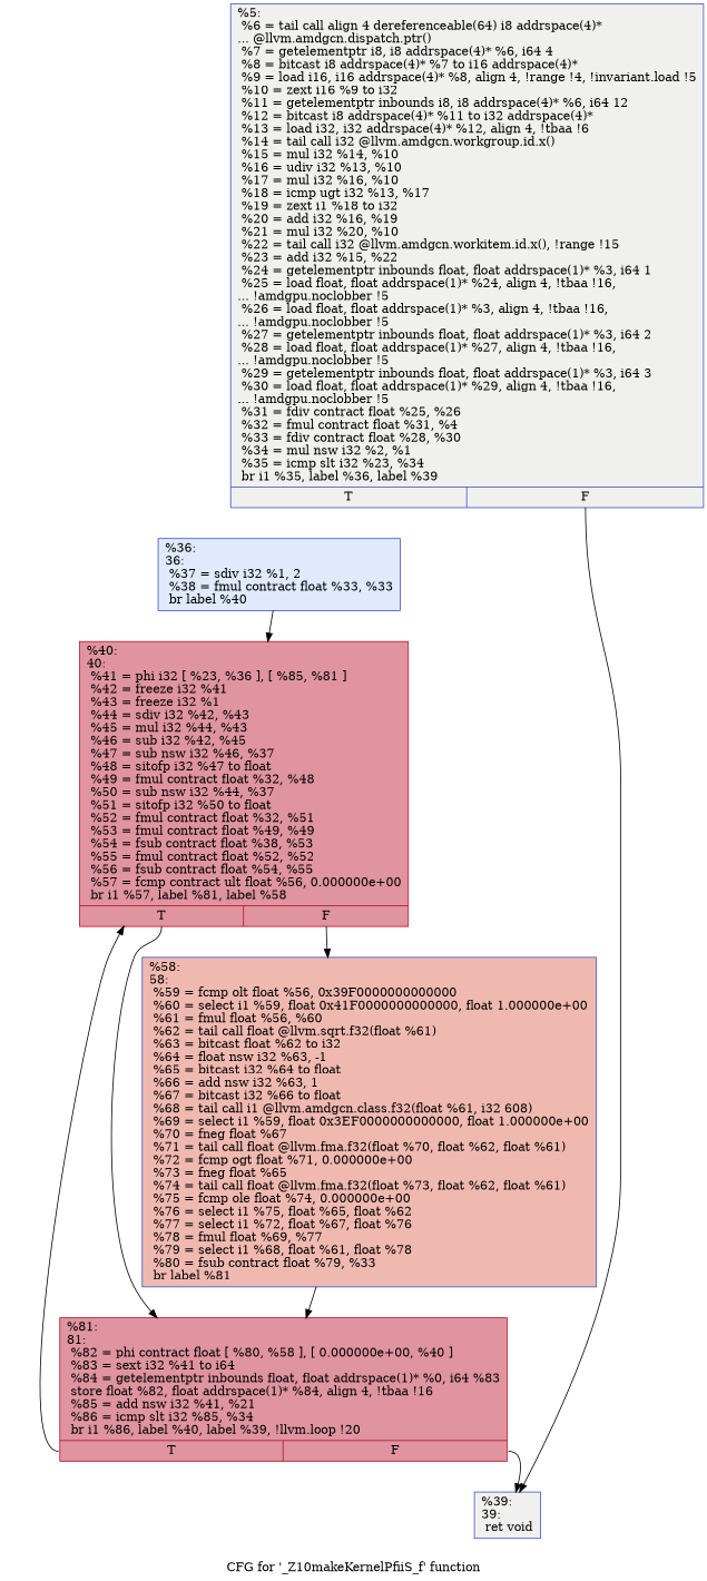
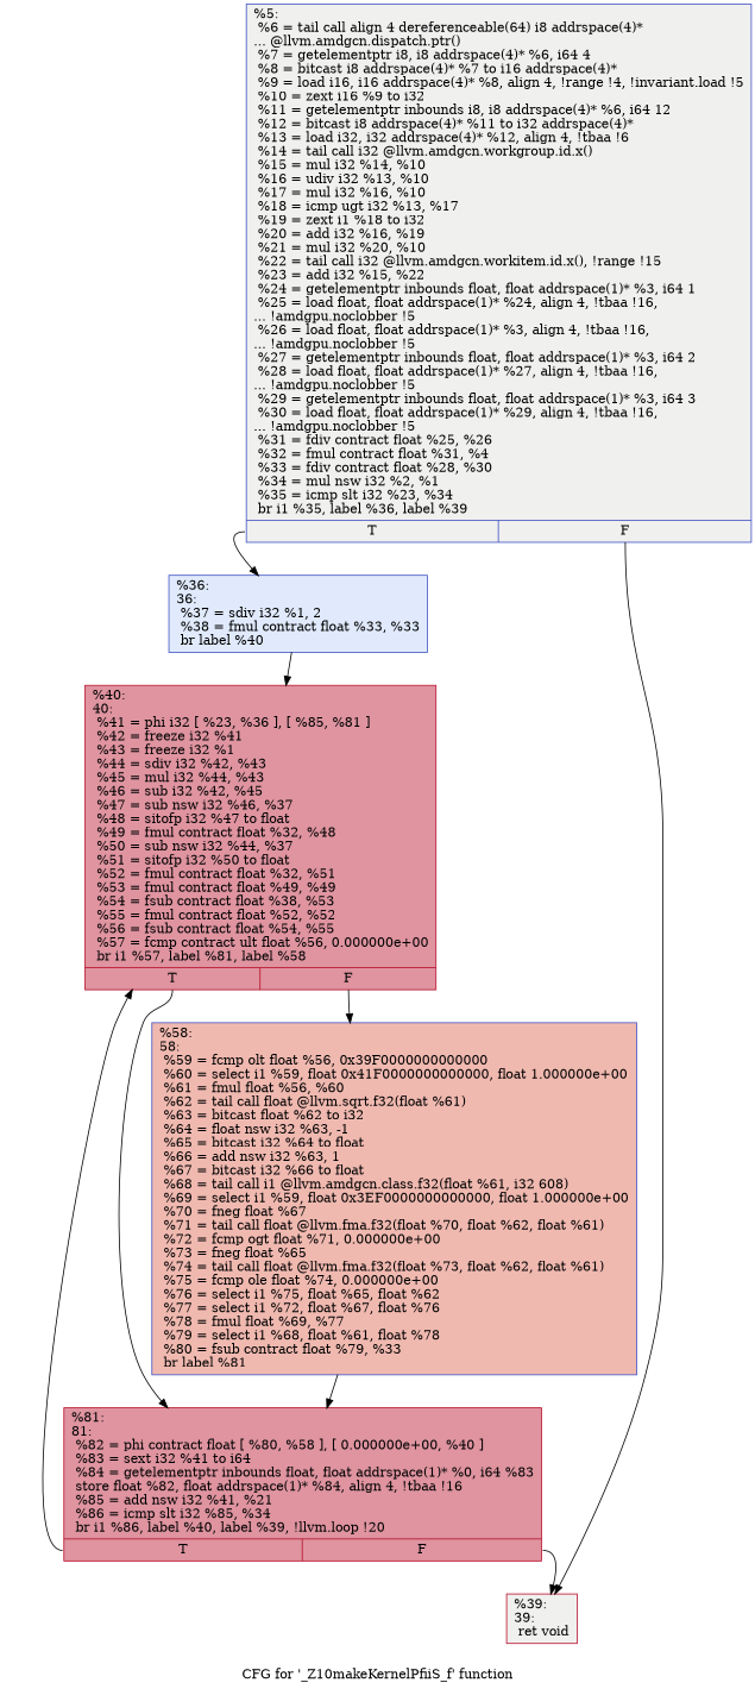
  digraph {
    label="CFG for '_Z10makeKernelPfiiS_f' function"
    node [color="#3d50c3ff" fillcolor="#dedcdb70" shape=record style=filled]
    edge [tailport=s0]
    n1 [label="{%5:\l  %6 = tail call align 4 dereferenceable(64) i8 addrspace(4)*\l... @llvm.amdgcn.dispatch.ptr()\l  %7 = getelementptr i8, i8 addrspace(4)* %6, i64 4\l  %8 = bitcast i8 addrspace(4)* %7 to i16 addrspace(4)*\l  %9 = load i16, i16 addrspace(4)* %8, align 4, !range !4, !invariant.load !5\l  %10 = zext i16 %9 to i32\l  %11 = getelementptr inbounds i8, i8 addrspace(4)* %6, i64 12\l  %12 = bitcast i8 addrspace(4)* %11 to i32 addrspace(4)*\l  %13 = load i32, i32 addrspace(4)* %12, align 4, !tbaa !6\l  %14 = tail call i32 @llvm.amdgcn.workgroup.id.x()\l  %15 = mul i32 %14, %10\l  %16 = udiv i32 %13, %10\l  %17 = mul i32 %16, %10\l  %18 = icmp ugt i32 %13, %17\l  %19 = zext i1 %18 to i32\l  %20 = add i32 %16, %19\l  %21 = mul i32 %20, %10\l  %22 = tail call i32 @llvm.amdgcn.workitem.id.x(), !range !15\l  %23 = add i32 %15, %22\l  %24 = getelementptr inbounds float, float addrspace(1)* %3, i64 1\l  %25 = load float, float addrspace(1)* %24, align 4, !tbaa !16,\l... !amdgpu.noclobber !5\l  %26 = load float, float addrspace(1)* %3, align 4, !tbaa !16,\l... !amdgpu.noclobber !5\l  %27 = getelementptr inbounds float, float addrspace(1)* %3, i64 2\l  %28 = load float, float addrspace(1)* %27, align 4, !tbaa !16,\l... !amdgpu.noclobber !5\l  %29 = getelementptr inbounds float, float addrspace(1)* %3, i64 3\l  %30 = load float, float addrspace(1)* %29, align 4, !tbaa !16,\l... !amdgpu.noclobber !5\l  %31 = fdiv contract float %25, %26\l  %32 = fmul contract float %31, %4\l  %33 = fdiv contract float %28, %30\l  %34 = mul nsw i32 %2, %1\l  %35 = icmp slt i32 %23, %34\l  br i1 %35, label %36, label %39\l|{<s0>T|<s1>F}}"]
    n2 [fillcolor="#b9d0f970" label="{%36:\l36:                                               \l  %37 = sdiv i32 %1, 2\l  %38 = fmul contract float %33, %33\l  br label %40\l}"]
-   n3 [label="{%39:\l39:                                               \l  ret void\l}"]
+   n3 [color="#b70d28ff" label="{%39:\l39:                                               \l  ret void\l}"]
    n4 [color="#b70d28ff" fillcolor="#b70d2870" label="{%40:\l40:                                               \l  %41 = phi i32 [ %23, %36 ], [ %85, %81 ]\l  %42 = freeze i32 %41\l  %43 = freeze i32 %1\l  %44 = sdiv i32 %42, %43\l  %45 = mul i32 %44, %43\l  %46 = sub i32 %42, %45\l  %47 = sub nsw i32 %46, %37\l  %48 = sitofp i32 %47 to float\l  %49 = fmul contract float %32, %48\l  %50 = sub nsw i32 %44, %37\l  %51 = sitofp i32 %50 to float\l  %52 = fmul contract float %32, %51\l  %53 = fmul contract float %49, %49\l  %54 = fsub contract float %38, %53\l  %55 = fmul contract float %52, %52\l  %56 = fsub contract float %54, %55\l  %57 = fcmp contract ult float %56, 0.000000e+00\l  br i1 %57, label %81, label %58\l|{<s0>T|<s1>F}}"]
    n5 [color="#b70d28ff" fillcolor="#b70d2870" label="{%81:\l81:                                               \l  %82 = phi contract float [ %80, %58 ], [ 0.000000e+00, %40 ]\l  %83 = sext i32 %41 to i64\l  %84 = getelementptr inbounds float, float addrspace(1)* %0, i64 %83\l  store float %82, float addrspace(1)* %84, align 4, !tbaa !16\l  %85 = add nsw i32 %41, %21\l  %86 = icmp slt i32 %85, %34\l  br i1 %86, label %40, label %39, !llvm.loop !20\l|{<s0>T|<s1>F}}"]
    n6 [fillcolor="#de614d70" label="{%58:\l58:                                               \l  %59 = fcmp olt float %56, 0x39F0000000000000\l  %60 = select i1 %59, float 0x41F0000000000000, float 1.000000e+00\l  %61 = fmul float %56, %60\l  %62 = tail call float @llvm.sqrt.f32(float %61)\l  %63 = bitcast float %62 to i32\l  %64 = float nsw i32 %63, -1\l  %65 = bitcast i32 %64 to float\l  %66 = add nsw i32 %63, 1\l  %67 = bitcast i32 %66 to float\l  %68 = tail call i1 @llvm.amdgcn.class.f32(float %61, i32 608)\l  %69 = select i1 %59, float 0x3EF0000000000000, float 1.000000e+00\l  %70 = fneg float %67\l  %71 = tail call float @llvm.fma.f32(float %70, float %62, float %61)\l  %72 = fcmp ogt float %71, 0.000000e+00\l  %73 = fneg float %65\l  %74 = tail call float @llvm.fma.f32(float %73, float %62, float %61)\l  %75 = fcmp ole float %74, 0.000000e+00\l  %76 = select i1 %75, float %65, float %62\l  %77 = select i1 %72, float %67, float %76\l  %78 = fmul float %69, %77\l  %79 = select i1 %68, float %61, float %78\l  %80 = fsub contract float %79, %33\l  br label %81\l}"]
+   n1 -> n2
    n1 -> n3 [tailport=s1]
    n2 -> n4
    n4 -> n5
    n4 -> n6 [tailport=s1]
    n5 -> n3 [tailport=s1]
    n5 -> n4
    n6 -> n5
  }
